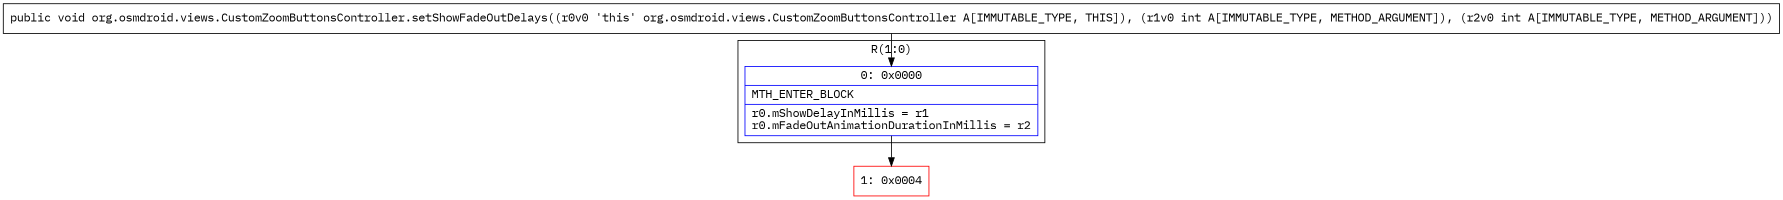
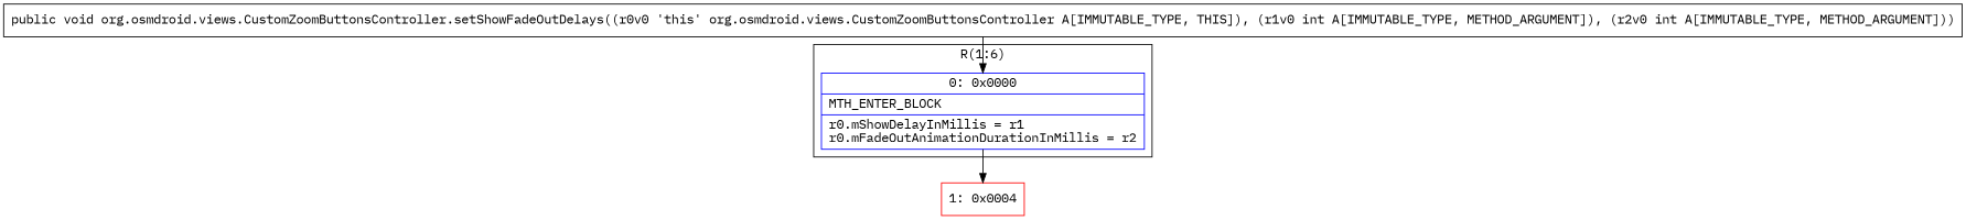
  digraph {
    fontname="IBM Plex Mono"
    node [shape=record fontname="IBM Plex Mono"]
    edge [fontname="IBM Plex Mono"]
    n1 [color=blue label="{0\:\ 0x0000|MTH_ENTER_BLOCK\l|r0.mShowDelayInMillis = r1\lr0.mFadeOutAnimationDurationInMillis = r2\l}"]
    n2 [color=red label="{1\:\ 0x0004}"]
    n3 [label="{public void org.osmdroid.views.CustomZoomButtonsController.setShowFadeOutDelays((r0v0 'this' org.osmdroid.views.CustomZoomButtonsController A[IMMUTABLE_TYPE, THIS]), (r1v0 int A[IMMUTABLE_TYPE, METHOD_ARGUMENT]), (r2v0 int A[IMMUTABLE_TYPE, METHOD_ARGUMENT])) }"]
    subgraph cluster_1 {
-     label="R(1:0)"
+     label="R(1:6)"
      n1
    }
    n1 -> n2
    n3 -> n1
  }
